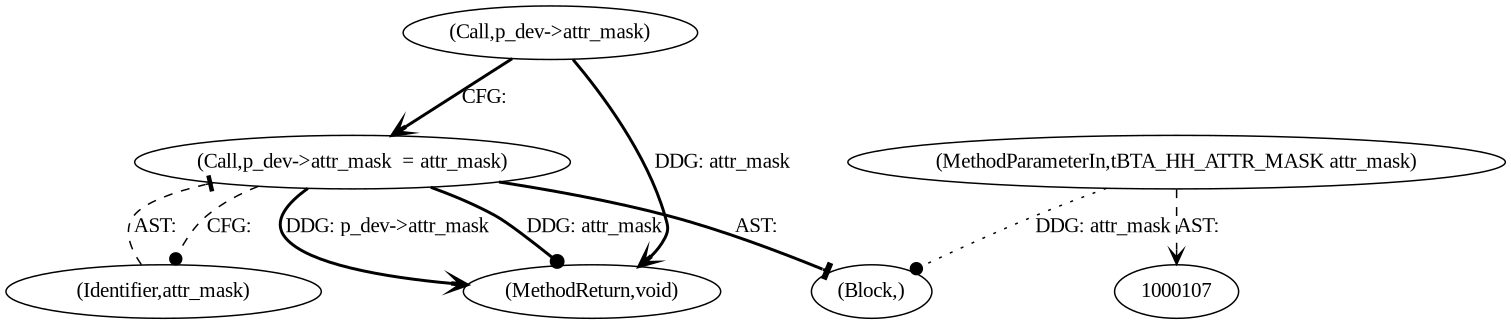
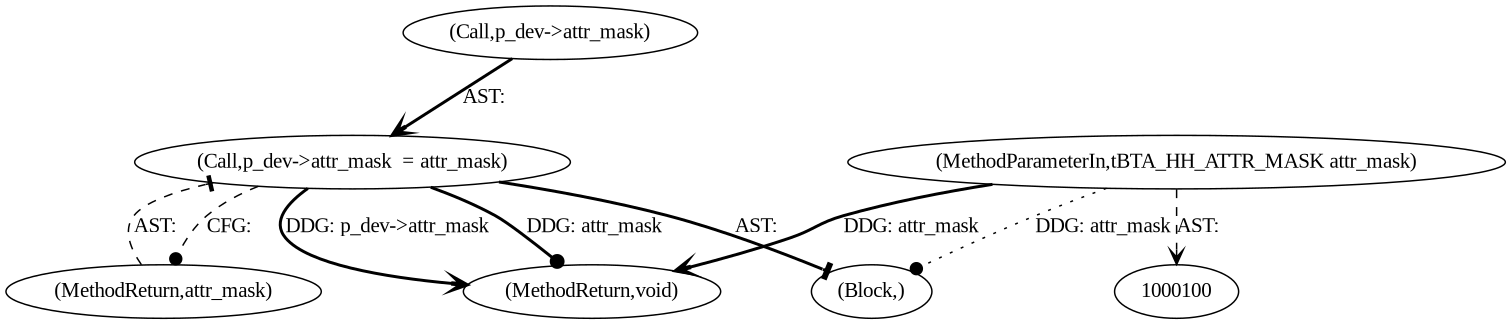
  digraph {
    fontname="Liberation Serif"
    node [fontname="Liberation Serif"]
    edge [arrowhead=vee fontname="Liberation Serif" style=bold]
    n1 [label="(Call,p_dev->attr_mask  = attr_mask)"]
-   n2 [label="(Identifier,attr_mask)"]
+   n2 [label="(MethodReturn,attr_mask)"]
    n3 [label="(MethodReturn,void)"]
    n4 [label="(Block,)"]
    n5 [label="(MethodParameterIn,tBTA_HH_ATTR_MASK attr_mask)"]
-   1000100 [label=1000107]
+   1000100
    n7 [label="(Call,p_dev->attr_mask)"]
    n1 -> n2 [arrowhead=dot label="CFG: " style=dashed]
    n1 -> n3 [arrowhead=dot label="DDG: attr_mask"]
    n1 -> n3 [label="DDG: p_dev->attr_mask"]
    n1 -> n4 [arrowhead=tee label="AST: "]
    n2 -> n1 [arrowhead=tee label="AST: " style=dashed]
-   n7 -> n3 [label="DDG: attr_mask"]
+   n5 -> n3 [label="DDG: attr_mask"]
    n5 -> n4 [arrowhead=dot label="DDG: attr_mask" style=dotted]
    n5 -> 1000100 [label="AST: " style=dashed]
-   n7 -> n1 [label="CFG: "]
+   n7 -> n1 [label="AST: "]
  }
